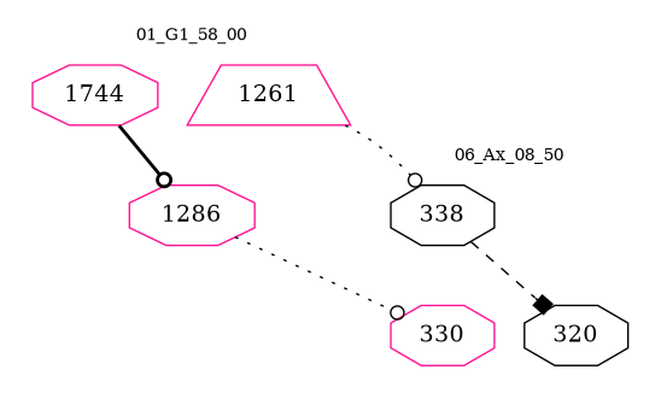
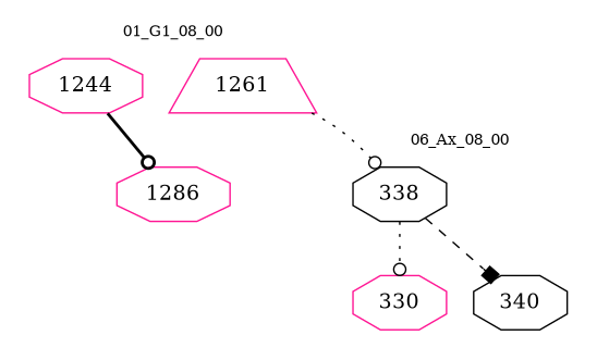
  digraph {
    node [color=deeppink shape=octagon]
    edge [arrowhead=odot color=black style=dotted]
    n1 [color=black label=338]
    n2 [label=330]
-   n3 [color=black label=320]
+   n3 [color=black label=340]
    n4 [label=1261 shape=trapezium]
-   n5 [label=1744]
+   n5 [label=1244]
    n6 [label=1286]
    subgraph cluster_1 {
      color=white
      fontsize=10
-     label="06_Ax_08_50"
+     label="06_Ax_08_00"
      n1
      n2
      n3
    }
    subgraph cluster_2 {
      color=white
      fontsize=10
-     label="01_G1_58_00"
+     label="01_G1_08_00"
      n4
      n5
      n6
    }
-   n6 -> n2
+   n1 -> n2
    n1 -> n3 [arrowhead=box style=dashed]
    n4 -> n1
    n5 -> n6 [style=bold]
  }
